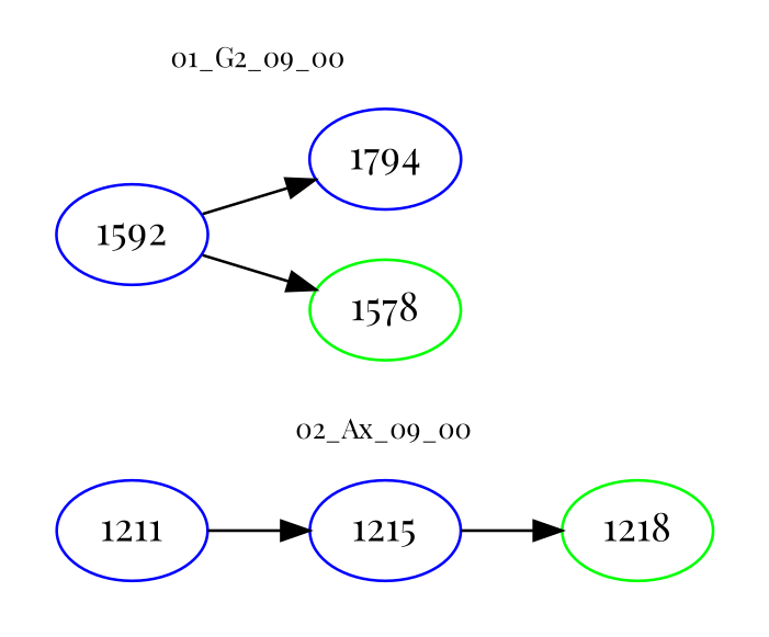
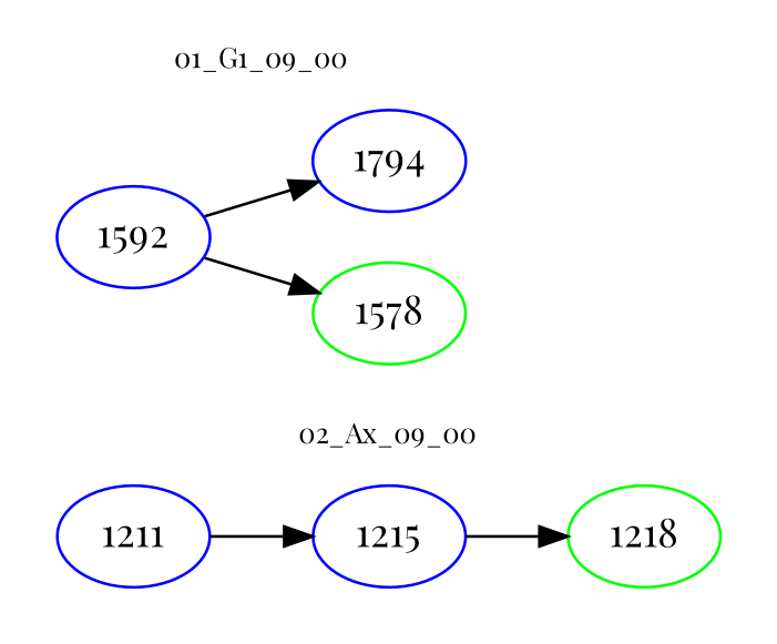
  digraph {
    fontname="Playfair Display"
    rankdir=LR
    node [color=blue fontname="Playfair Display"]
    edge [color=black fontname="Playfair Display"]
    n1 [label=1215]
    n2 [label=1211]
    n3 [color=green label=1218]
    n4 [label=1592]
    n5 [color=green label=1578]
    n6 [label=1794]
    subgraph cluster_1 {
      color=white
      fontsize=10
      label="02_Ax_09_00"
      n1
      n2
      n3
    }
    subgraph cluster_2 {
      color=white
      fontsize=10
-     label="01_G2_09_00"
+     label="01_G1_09_00"
      n4
      n5
      n6
    }
    n1 -> n3
    n2 -> n1
    n4 -> n5
    n4 -> n6
  }
